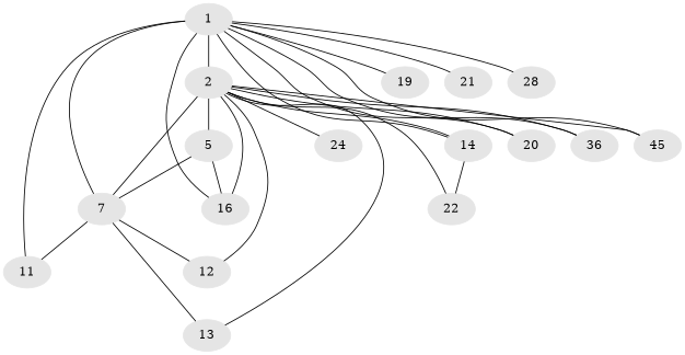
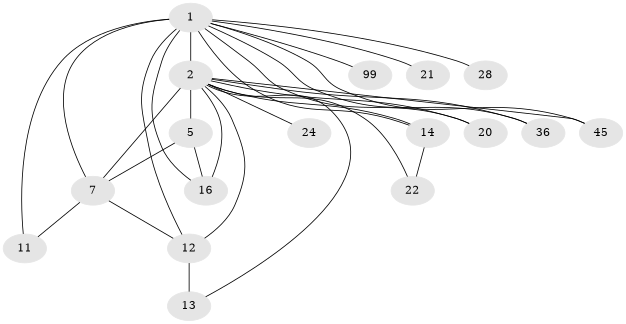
  graph {
    node [color=gray90 style=filled]
    1 [super="+4+26+8+30+23"]
    2 [super="+48+18+3+29+10"]
    7
    11 [super="+27"]
    12 [super="+15"]
    14
    16
-   19
+   19 [label=99]
    20 [super="+31"]
    21
    28 [super="+34"]
    36
    45
    5 [super="+40"]
    13
    22
    24
    1 -- 2 [weight=26]
    1 -- 7 [weight=6]
    1 -- 11 [weight=4]
+   1 -- 12
    1 -- 14
    1 -- 16
    1 -- 19 [weight=2]
    1 -- 20
    1 -- 21
    1 -- 28
    1 -- 36
    1 -- 45
    2 -- 7 [weight=7]
    2 -- 12 [weight=2]
    2 -- 14
    2 -- 16 [weight=2]
    2 -- 20 [weight=2]
    2 -- 36
    2 -- 45
    2 -- 5 [weight=6]
    2 -- 13
    2 -- 22
    2 -- 24 [weight=2]
    7 -- 11
    7 -- 12
-   7 -- 13
+   12 -- 13
    14 -- 22
    5 -- 7
    5 -- 16
  }
